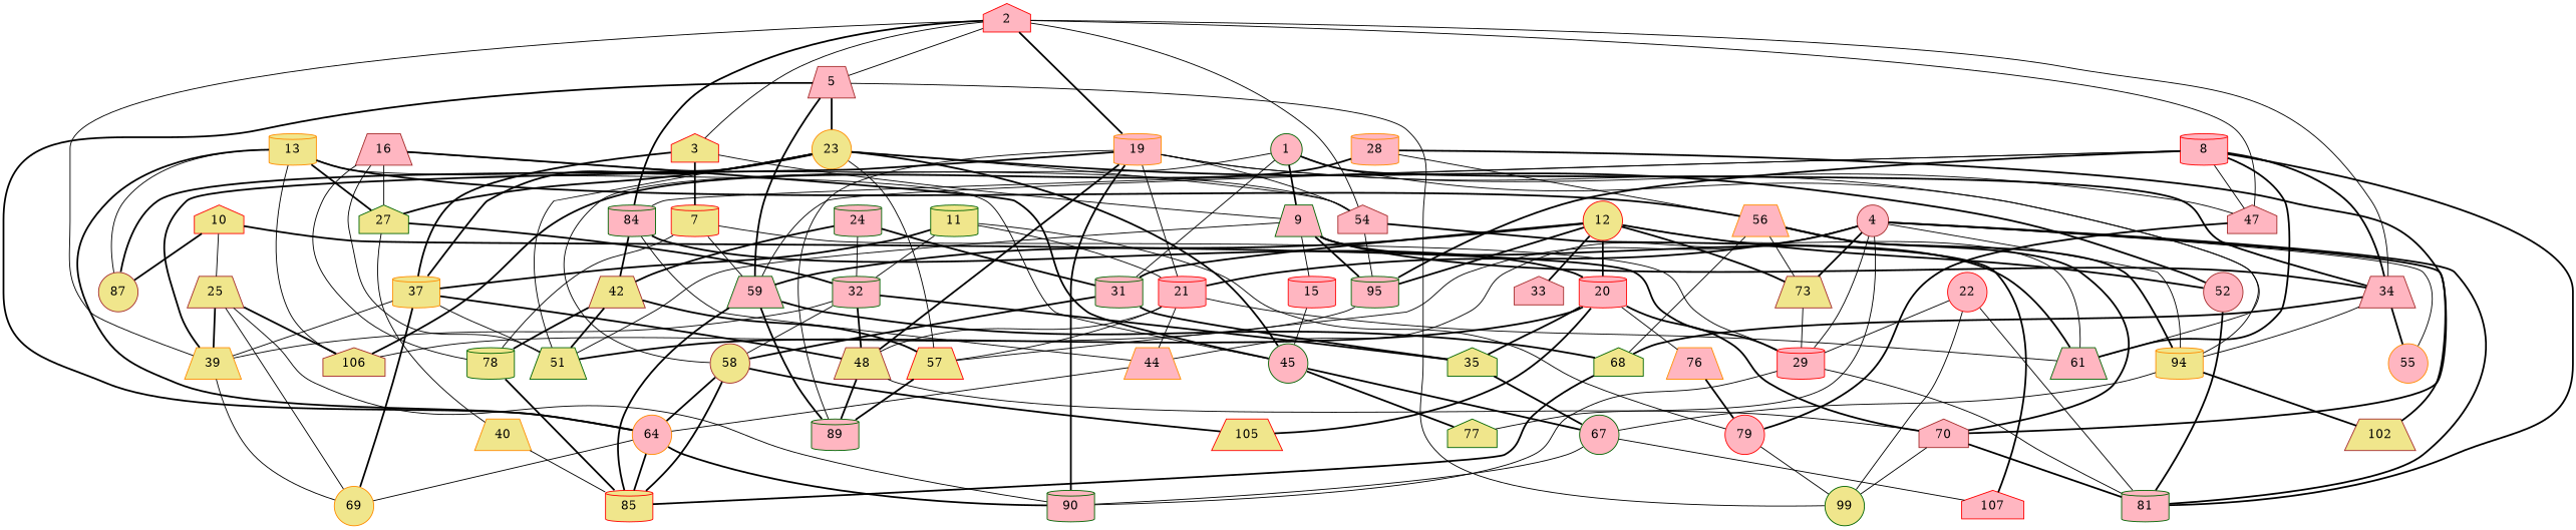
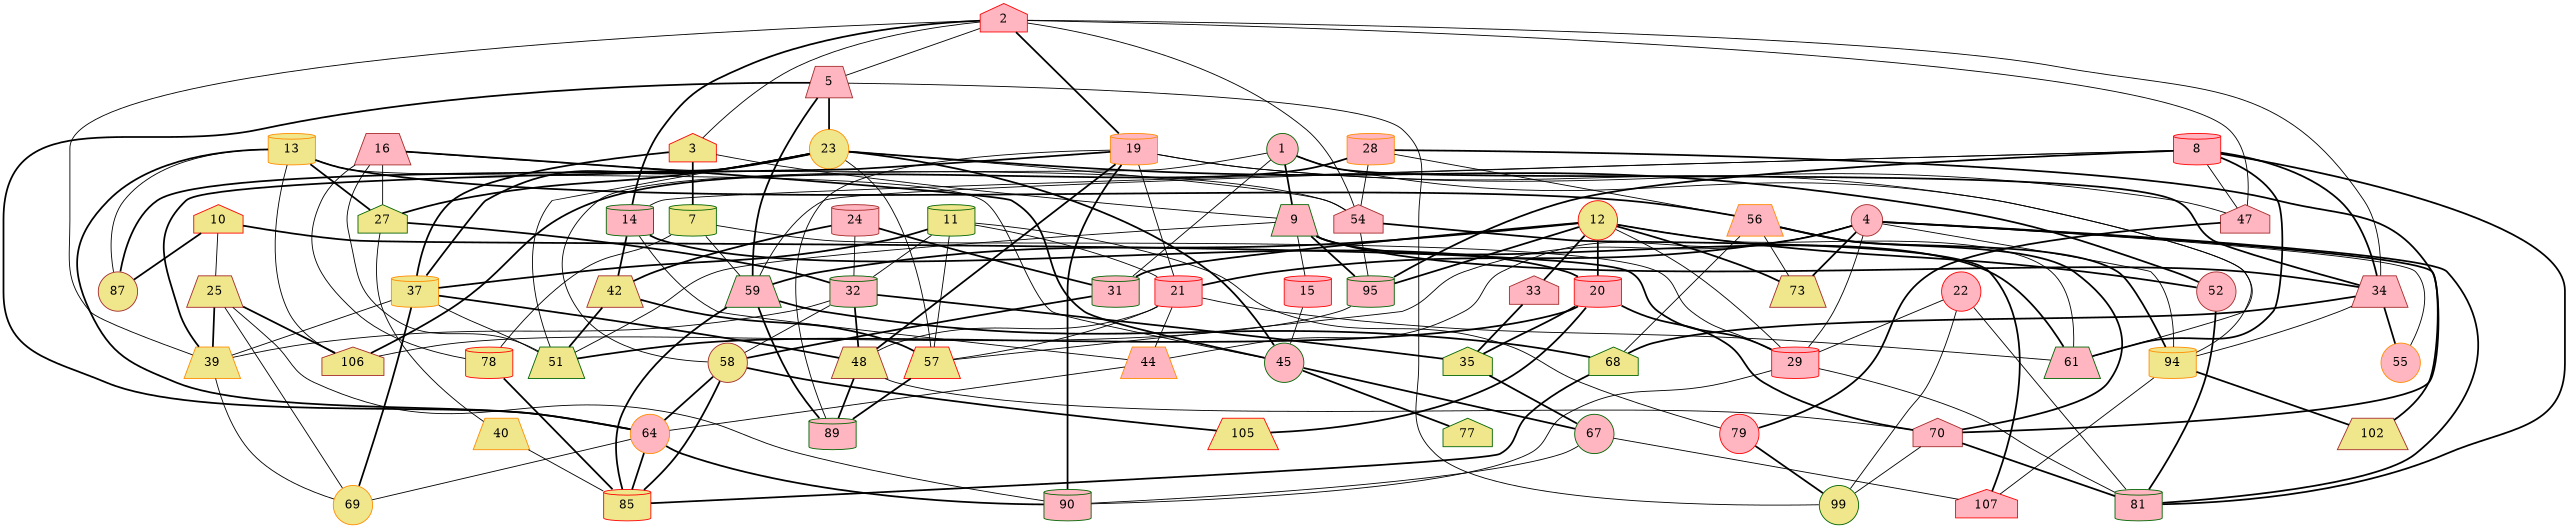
  graph {
    node [color=darkgreen fillcolor=lightpink shape=cylinder style=filled]
    edge [style=bold]
    1 [shape=circle super="+18"]
    9 [shape=trapezium super="+41"]
    31
    34 [color=brown shape=trapezium super="+88"]
    58 [color=brown fillcolor=khaki shape=circle super="+84"]
    61 [shape=trapezium super="+92"]
    95
    15 [color=red]
    51 [fillcolor=khaki shape=trapezium super="+82"]
    55 [color=darkorange shape=circle]
    94 [color=darkorange fillcolor=khaki super="+104"]
    68 [fillcolor=khaki shape=house]
    64 [color=darkorange shape=circle super="+74"]
    105 [color=red fillcolor=khaki shape=trapezium]
    85 [color=red fillcolor=khaki super="+109"]
    2 [color=red shape=house super="+46"]
    3 [color=red fillcolor=khaki shape=house super="+101"]
    5 [color=brown shape=trapezium super="+98"]
-   14 [label=84]
+   14
    19 [color=darkorange super="+91"]
    39 [color=darkorange fillcolor=khaki shape=trapezium super="+60"]
    47 [color=brown shape=house]
    54 [color=brown shape=house super="+80"]
-   7 [color=red fillcolor=khaki]
+   7 [fillcolor=khaki]
    37 [color=darkorange fillcolor=khaki super="+50"]
    23 [color=darkorange fillcolor=khaki shape=circle super="+30"]
    59 [shape=trapezium super="+71"]
    99 [fillcolor=khaki shape=circle]
    44 [color=darkorange shape=trapezium]
    20 [color=red super="+49"]
    42 [color=brown fillcolor=khaki shape=trapezium super="+103"]
    21 [color=red super="+110"]
    48 [color=brown fillcolor=khaki shape=trapezium]
    89
    90
    69 [color=darkorange fillcolor=khaki shape=circle]
    79 [color=red shape=circle super="+96"]
    107 [color=red shape=house]
    n39 [color=red label=29 super="+63"]
-   78 [fillcolor=khaki]
+   78 [color=red fillcolor=khaki]
    4 [color=brown shape=circle super="+6"]
    57 [color=red fillcolor=khaki shape=trapezium super="+72"]
    73 [color=brown fillcolor=khaki shape=trapezium]
    77 [fillcolor=khaki shape=house]
    81 [super="+83"]
    102 [color=brown fillcolor=khaki shape=trapezium]
    87 [color=brown fillcolor=khaki shape=circle]
    52 [color=brown shape=circle]
    27 [fillcolor=khaki shape=house super="+62"]
    45 [shape=circle super="+75"]
    8 [color=red super="+36"]
    106 [color=brown fillcolor=khaki shape=house super="+108"]
    25 [color=brown fillcolor=khaki shape=trapezium super="+66"]
    10 [color=red fillcolor=khaki shape=house]
    11 [fillcolor=khaki super="+17"]
    32 [super="+53"]
    35 [fillcolor=khaki shape=house super="+38"]
    12 [color=red fillcolor=khaki shape=circle super="+29"]
    33 [color=brown shape=house]
    70 [color=brown shape=house super="+86"]
-   76 [color=darkorange shape=trapezium]
    40 [color=darkorange fillcolor=khaki shape=trapezium]
    13 [color=darkorange fillcolor=khaki]
    56 [color=darkorange shape=trapezium super="+97"]
    67 [shape=circle super="+100"]
    16 [color=brown shape=trapezium super="+65"]
    22 [color=red shape=circle]
-   24
+   24 [color=brown]
    28 [color=darkorange]
    1 -- 9
    1 -- 31 [style=solid]
    1 -- 34
    1 -- 58 [style=solid]
    1 -- 61 [style=solid]
    9 -- 34
    9 -- 61
    9 -- 95
    9 -- 15 [style=solid]
    9 -- 51 [style=solid]
    31 -- 58
    34 -- 55
    34 -- 94 [style=solid]
    34 -- 68
    58 -- 64
    58 -- 105
    58 -- 85
    95 -- 106 [style=solid]
    15 -- 45 [style=solid]
-   94 -- 67 [style=solid]
+   94 -- 107 [style=solid]
    94 -- 102
    68 -- 85
    64 -- 85
    64 -- 90
    64 -- 69 [style=solid]
    2 -- 34 [style=solid]
    2 -- 3 [style=solid]
    2 -- 5 [style=solid]
    2 -- 14
    2 -- 19
    2 -- 39 [style=solid]
    2 -- 47 [style=solid]
    2 -- 54 [style=solid]
    3 -- 9 [style=solid]
    3 -- 7
    3 -- 37
    5 -- 64
    5 -- 23
    5 -- 59
    5 -- 99 [style=solid]
    14 -- 44 [style=solid]
    14 -- 20
    14 -- 42
    19 -- 94 [style=solid]
    19 -- 39
    19 -- 47 [style=solid]
    19 -- 21 [style=solid]
    19 -- 48
    19 -- 89 [style=solid]
    19 -- 90
    39 -- 69 [style=solid]
    47 -- 79
    54 -- 95 [style=solid]
    54 -- 107
    7 -- 59 [style=solid]
    7 -- n39 [style=solid]
    7 -- 78 [style=solid]
    37 -- 51 [style=solid]
    37 -- 39 [style=solid]
    37 -- 48
    37 -- 69
    23 -- 51 [style=solid]
    23 -- 54 [style=solid]
    23 -- 37
    23 -- 57 [style=solid]
    23 -- 87
    23 -- 52
    23 -- 27
    23 -- 45
    59 -- 68
    59 -- 85
    59 -- 89
    44 -- 64 [style=solid]
    20 -- 51
    20 -- 105
    20 -- 35
    20 -- 70
-   20 -- 76 [style=solid]
    42 -- 51
-   42 -- 78
    42 -- 57
    21 -- 61 [style=solid]
    21 -- 44 [style=solid]
    21 -- 48 [style=solid]
    21 -- 57 [style=solid]
    48 -- 89
    48 -- 70 [style=solid]
-   79 -- 99 [style=solid]
+   79 -- 99
    n39 -- 90 [style=solid]
    n39 -- 81 [style=solid]
    78 -- 85
    4 -- 55 [style=solid]
    4 -- 94 [style=solid]
    4 -- 44 [style=solid]
    4 -- 21
    4 -- n39 [style=solid]
    4 -- 57 [style=solid]
    4 -- 73
-   4 -- 77 [style=solid]
    4 -- 81
    4 -- 102
    57 -- 89
    52 -- 81
    27 -- 32
    27 -- 40 [style=solid]
    45 -- 77
    45 -- 67
    8 -- 34
    8 -- 61
    8 -- 95
    8 -- 14 [style=solid]
    8 -- 47 [style=solid]
    8 -- 59 [style=solid]
    8 -- 81
    25 -- 39
    25 -- 90 [style=solid]
    25 -- 69 [style=solid]
    25 -- 106
    10 -- n39
    10 -- 87
    10 -- 25 [style=solid]
    11 -- 37
    11 -- 21 [style=solid]
    11 -- 79 [style=solid]
+   11 -- 57 [style=solid]
    11 -- 32 [style=solid]
    32 -- 58 [style=solid]
    32 -- 39 [style=solid]
    32 -- 48
    32 -- 35
    35 -- 67
    12 -- 31
    12 -- 61 [style=solid]
    12 -- 95
    12 -- 59
    12 -- 20 [weight=2]
-   73 -- n39 [style=solid]
+   12 -- n39 [style=solid]
    12 -- 73
    12 -- 52
    12 -- 33
-   31 -- 35
+   33 -- 35
    70 -- 99 [style=solid]
    70 -- 81
-   76 -- 79
    40 -- 85 [style=solid]
    13 -- 64
    13 -- 87 [style=solid]
    13 -- 27
    13 -- 45 [style=solid]
    13 -- 106 [style=solid]
    13 -- 56
    56 -- 94
    56 -- 68 [style=solid]
    56 -- 73 [style=solid]
    56 -- 70
    67 -- 90 [style=solid]
    67 -- 107 [style=solid]
    16 -- 51 [style=solid]
    16 -- 54 [style=solid]
    16 -- 78 [style=solid]
    16 -- 27 [style=solid]
    16 -- 45
    22 -- 99 [style=solid]
    22 -- n39 [style=solid]
    22 -- 81 [style=solid]
    24 -- 31
    24 -- 42
    24 -- 32 [style=solid]
-   19 -- 54 [style=solid]
+   28 -- 54 [style=solid]
    28 -- 106 [weight=2]
    28 -- 70
    28 -- 56 [style=solid]
  }
